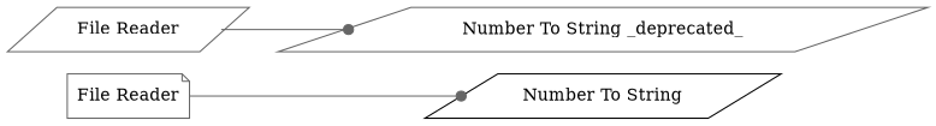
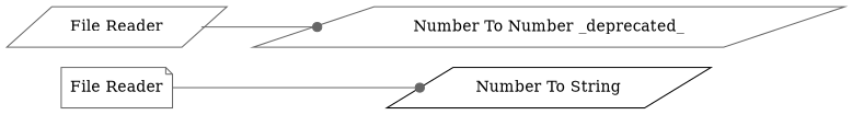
  digraph {
    rankdir=LR
    node [color=gray40 shape=parallelogram]
    edge [color=gray40 arrowhead=dot]
    n1 [label="File Reader" shape=note]
    n2 [label="Number To String" color=black]
    n3 [label="File Reader"]
-   n4 [label="Number To String _deprecated_"]
+   n4 [label="Number To Number _deprecated_"]
    n1 -> n2
    n3 -> n4
  }
